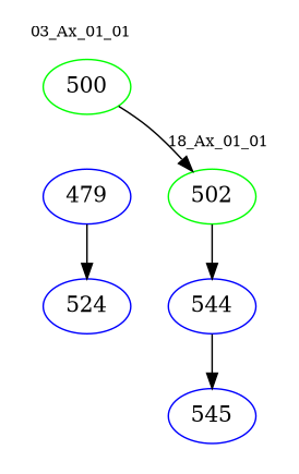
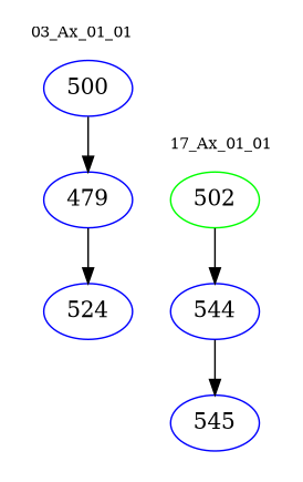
  digraph {
    node [color=blue]
    edge [color=black]
-   n1 [color=green label=500]
+   n1 [label=500]
    n2 [label=479]
    n3 [label=524]
    n4 [color=green label=502]
    n5 [label=544]
    n6 [label=545]
    subgraph cluster_1 {
      color=white
      fontsize=10
      label="03_Ax_01_01"
      n1
      n2
      n3
    }
    subgraph cluster_2 {
      color=white
      fontsize=10
-     label="18_Ax_01_01"
+     label="17_Ax_01_01"
      n4
      n5
      n6
    }
-   n1 -> n4
+   n1 -> n2
    n2 -> n3
    n4 -> n5
    n5 -> n6
  }
